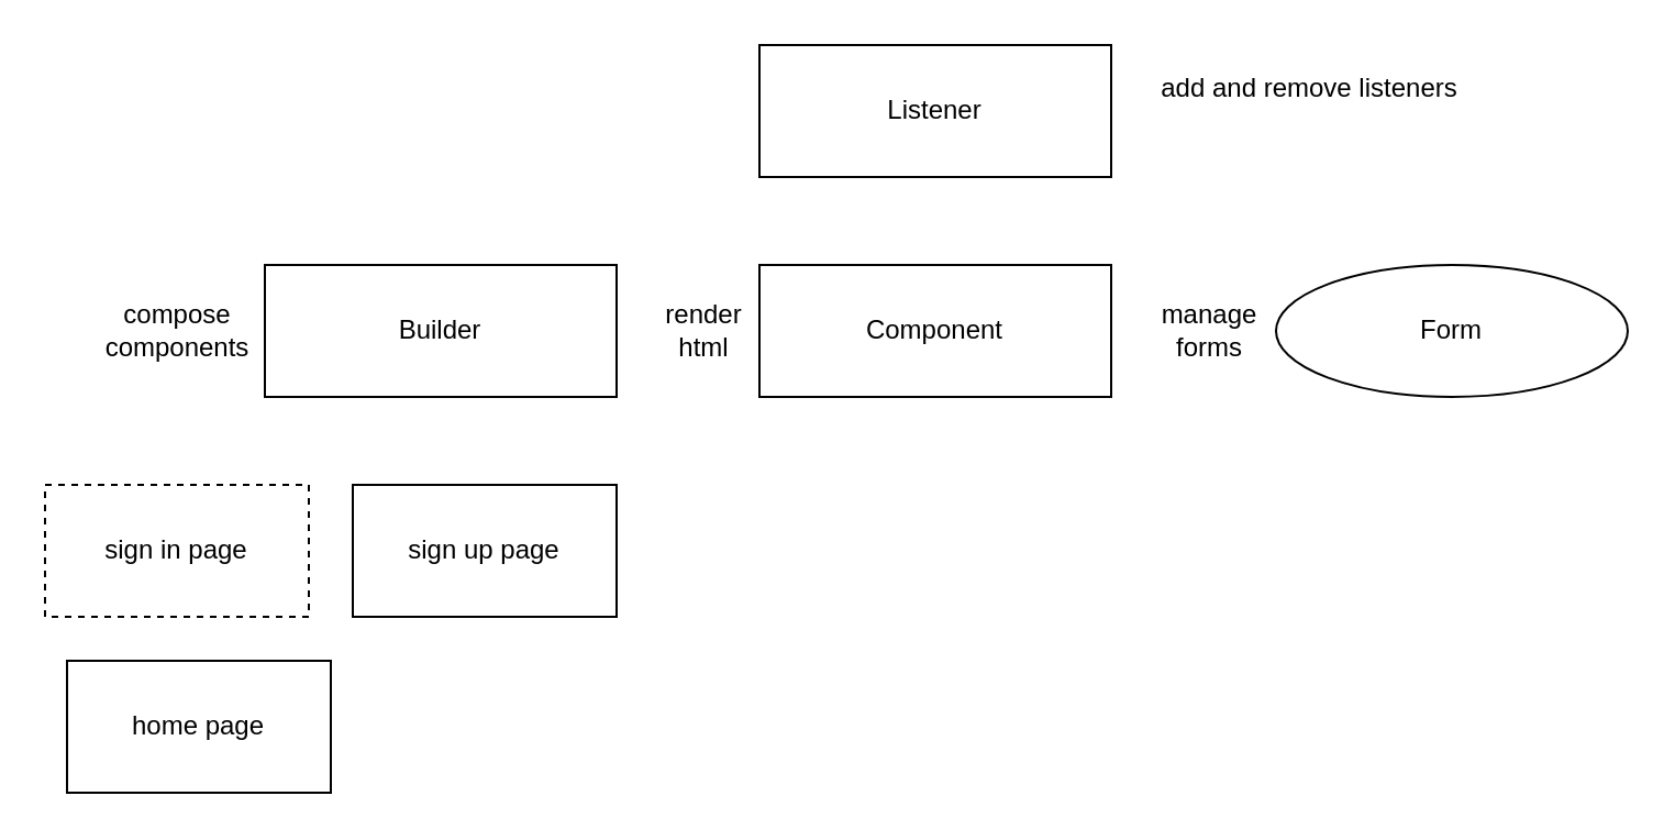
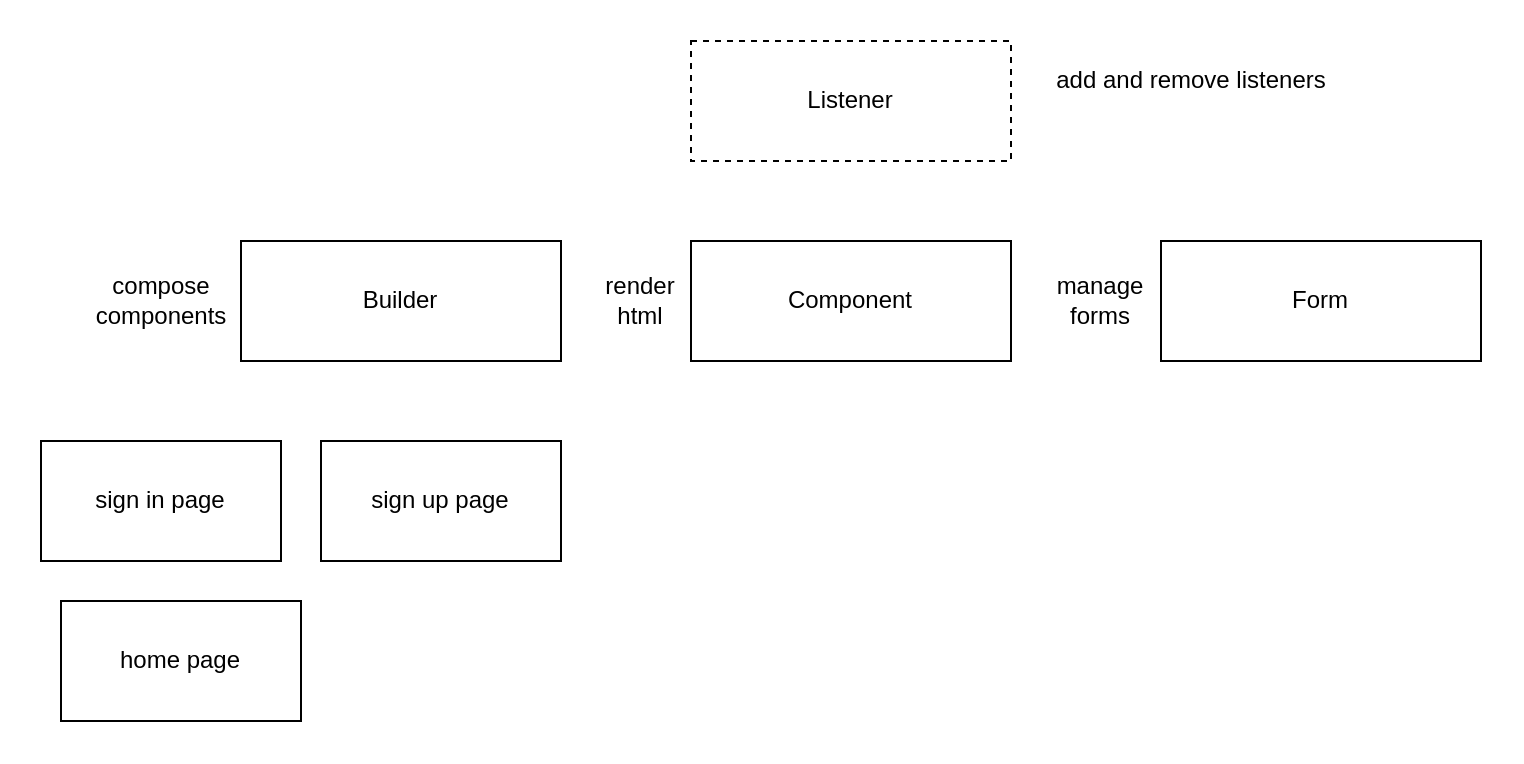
  <mxCell id="0" />
  <mxCell id="1" parent="0" />
- <mxCell id="2" value="Listener" style="rounded=0;whiteSpace=wrap;html=1;fillColor=none;" vertex="1" parent="1"><mxGeometry x="345" y="20" width="160" height="60" as="geometry" /></mxCell>
+ <mxCell id="2" value="Listener" style="rounded=0;whiteSpace=wrap;html=1;fillColor=none;dashed=1;" vertex="1" parent="1"><mxGeometry x="345" y="20" width="160" height="60" as="geometry" /></mxCell>
  <mxCell id="3" value="Component" style="rounded=0;whiteSpace=wrap;html=1;fillColor=none;" vertex="1" parent="1"><mxGeometry x="345" y="120" width="160" height="60" as="geometry" /></mxCell>
  <mxCell id="4" value="Builder" style="rounded=0;whiteSpace=wrap;html=1;fillColor=none;" vertex="1" parent="1"><mxGeometry x="120" y="120" width="160" height="60" as="geometry" /></mxCell>
  <mxCell id="5" value="compose &lt;br&gt;components" style="text;html=1;align=center;verticalAlign=middle;resizable=0;points=[];autosize=1;strokeColor=none;fillColor=none;" vertex="1" parent="1"><mxGeometry x="40" y="135" width="80" height="30" as="geometry" /></mxCell>
  <mxCell id="6" value="render html" style="text;html=1;strokeColor=none;fillColor=none;align=center;verticalAlign=middle;whiteSpace=wrap;rounded=0;" vertex="1" parent="1"><mxGeometry x="290" y="135" width="60" height="30" as="geometry" /></mxCell>
- <mxCell id="7" value="sign in page" style="rounded=0;whiteSpace=wrap;html=1;fillColor=none;dashed=1;" vertex="1" parent="1"><mxGeometry x="20" y="220" width="120" height="60" as="geometry" /></mxCell>
+ <mxCell id="7" value="sign in page" style="rounded=0;whiteSpace=wrap;html=1;fillColor=none;" vertex="1" parent="1"><mxGeometry x="20" y="220" width="120" height="60" as="geometry" /></mxCell>
  <mxCell id="8" value="sign up page" style="rounded=0;whiteSpace=wrap;html=1;fillColor=none;" vertex="1" parent="1"><mxGeometry x="160" y="220" width="120" height="60" as="geometry" /></mxCell>
  <mxCell id="9" value="home page" style="rounded=0;whiteSpace=wrap;html=1;fillColor=none;" vertex="1" parent="1"><mxGeometry x="30" y="300" width="120" height="60" as="geometry" /></mxCell>
- <mxCell id="10" value="Form" style="ellipse;whiteSpace=wrap;html=1;fillColor=none;" vertex="1" parent="1"><mxGeometry x="580" y="120" width="160" height="60" as="geometry" /></mxCell>
+ <mxCell id="10" value="Form" style="whiteSpace=wrap;html=1;fillColor=none;" vertex="1" parent="1"><mxGeometry x="580" y="120" width="160" height="60" as="geometry" /></mxCell>
  <mxCell id="11" value="manage forms" style="text;html=1;strokeColor=none;fillColor=none;align=center;verticalAlign=middle;whiteSpace=wrap;rounded=0;" vertex="1" parent="1"><mxGeometry x="520" y="135" width="60" height="30" as="geometry" /></mxCell>
  <mxCell id="12" value="add and remove listeners&lt;br&gt;" style="text;html=1;align=center;verticalAlign=middle;resizable=0;points=[];autosize=1;strokeColor=none;fillColor=none;" vertex="1" parent="1"><mxGeometry x="520" y="30" width="150" height="20" as="geometry" /></mxCell>
